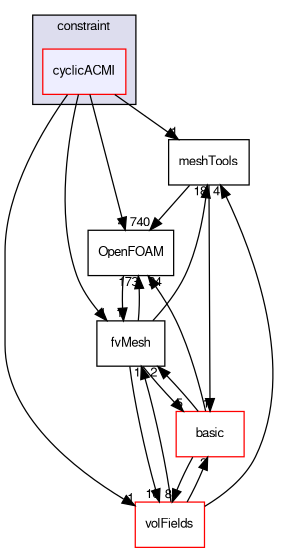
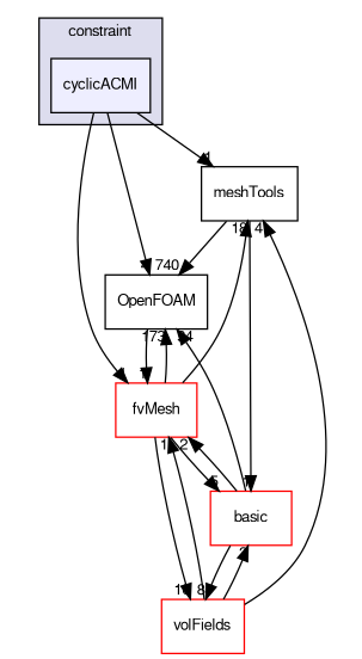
  digraph {
    compound=true
    node [fontname=FreeSans fontsize=10 shape=box color=red]
    edge [headlabel=1 labeldistance=1.5 labelfontname=FreeSans labelfontsize=10]
-   n1 [fillcolor="#eeeeff" label=cyclicACMI pencolor=black style=filled]
+   n1 [fillcolor="#eeeeff" label=cyclicACMI pencolor=black style=filled color=""]
    n2 [color=black label=meshTools]
-   n3 [color=black label=fvMesh]
+   n3 [label=fvMesh]
    n4 [label=volFields]
    n5 [color=black label=OpenFOAM]
    n6 [label=basic]
    subgraph cluster_1 {
      bgcolor="#ddddee"
      fontname=FreeSans
      fontsize=10
      label=constraint
      pencolor=black
      n1
    }
    n1 -> n2
    n1 -> n3
-   n1 -> n4
    n1 -> n5 [headlabel=4]
    n2 -> n5 [headlabel=740]
    n2 -> n6
    n3 -> n2 [headlabel=18]
    n3 -> n4 [headlabel=16]
    n3 -> n5 [headlabel=173]
    n3 -> n6 [headlabel=5]
    n4 -> n2 [headlabel=4]
    n4 -> n3
    n4 -> n6 [headlabel=2]
    n5 -> n3
    n6 -> n3 [headlabel=2]
    n6 -> n4 [headlabel=8]
    n6 -> n5 [headlabel=34]
  }
